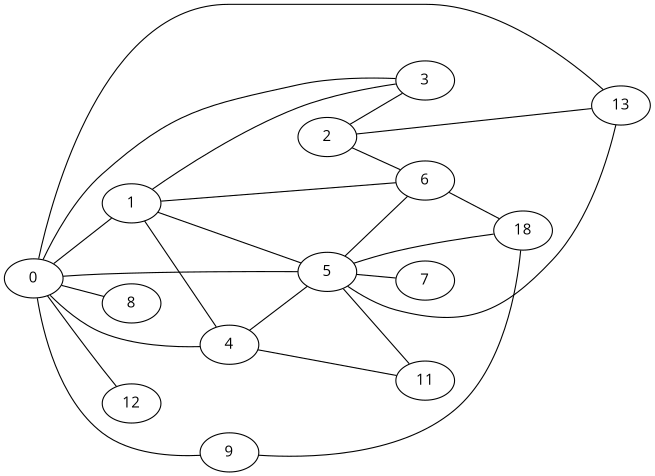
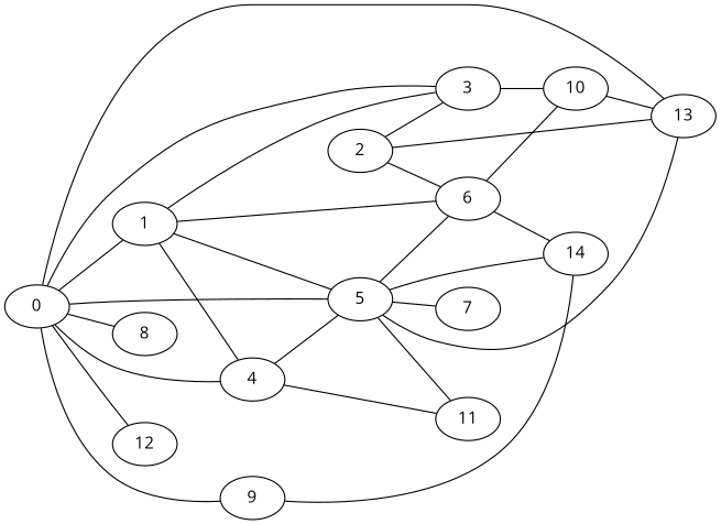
  digraph {
    fontname="Open Sans"
    rankdir=LR
    node [fontname="Open Sans"]
    edge [arrowhead=both fontname="Open Sans"]
    0
    1
    3
    4
    5
    8
    9
    12
    13
    6
+   10
    11
    7
-   14 [label=18]
+   14
    2
    0 -> 1
    0 -> 3
    0 -> 4
    0 -> 5
    0 -> 8
    0 -> 9
    0 -> 12
    0 -> 13
    1 -> 3
    1 -> 4
    1 -> 5
    1 -> 6
+   3 -> 10
    4 -> 5
    4 -> 11
    5 -> 13
    5 -> 6
    5 -> 11
    5 -> 7
    5 -> 14
    9 -> 14
+   6 -> 10
    6 -> 14
+   10 -> 13
    2 -> 3
    2 -> 13
    2 -> 6
  }
